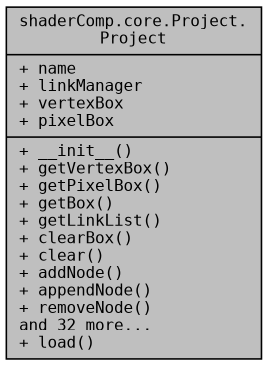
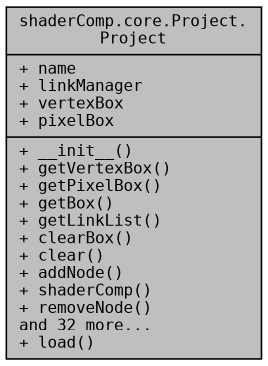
  digraph {
    fontname="DejaVu Sans Mono"
-   n1 [color=black fillcolor=grey75 fontcolor=black fontname="DejaVu Sans Mono" fontsize=10 height=0.2 label="{shaderComp.core.Project.\lProject\n|+ name\l+ linkManager\l+ vertexBox\l+ pixelBox\l|+ __init__()\l+ getVertexBox()\l+ getPixelBox()\l+ getBox()\l+ getLinkList()\l+ clearBox()\l+ clear()\l+ addNode()\l+ appendNode()\l+ removeNode()\land 32 more...\l+ load()\l}" shape=record style=filled width=0.4]
+   n1 [color=black fillcolor=grey75 fontcolor=black fontname="DejaVu Sans Mono" fontsize=10 height=0.2 label="{shaderComp.core.Project.\lProject\n|+ name\l+ linkManager\l+ vertexBox\l+ pixelBox\l|+ __init__()\l+ getVertexBox()\l+ getPixelBox()\l+ getBox()\l+ getLinkList()\l+ clearBox()\l+ clear()\l+ addNode()\l+ shaderComp()\l+ removeNode()\land 32 more...\l+ load()\l}" shape=record style=filled width=0.4]
  }
